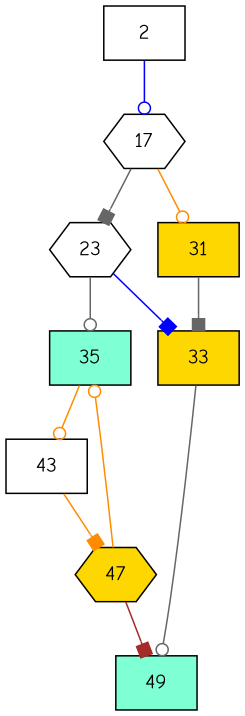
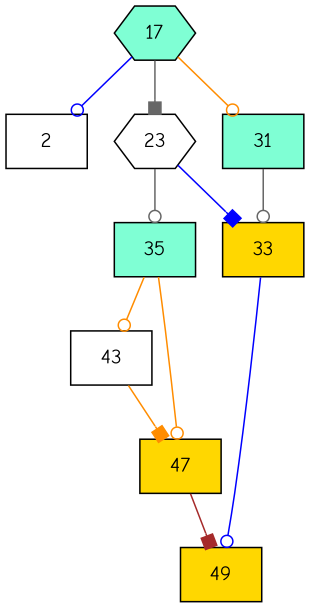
  strict digraph {
    fontname="Comic Neue"
    node [fillcolor=aquamarine fontname="Comic Neue" shape=box style=filled]
    edge [arrowhead=odot color=gray40 fontname="Comic Neue"]
    2 [entry=true fillcolor=white]
-   17 [fillcolor=white shape=hexagon]
+   17 [shape=hexagon]
    23 [fillcolor=white shape=hexagon]
-   31 [fillcolor=gold]
+   31
    35
    43 [fillcolor=white]
-   47 [fillcolor=gold shape=hexagon]
+   47 [fillcolor=gold]
    33 [fillcolor=gold]
-   49
-   2 -> 17 [color=blue cond=true]
+   49 [fillcolor=gold]
+   17 -> 2 [color=blue cond=true]
    17 -> 23 [arrowhead=box cond=true]
    17 -> 31 [color=darkorange cond=false]
    23 -> 35 [cond=false]
    23 -> 33 [arrowhead=box color=blue]
-   31 -> 33 [arrowhead=box]
+   31 -> 33
    35 -> 43 [color=darkorange cond=true]
-   47 -> 35 [color=darkorange cond=false]
+   35 -> 47 [color=darkorange cond=false]
    43 -> 47 [arrowhead=box color=darkorange]
    47 -> 49 [arrowhead=box color=brown]
-   33 -> 49
+   33 -> 49 [color=blue]
  }
